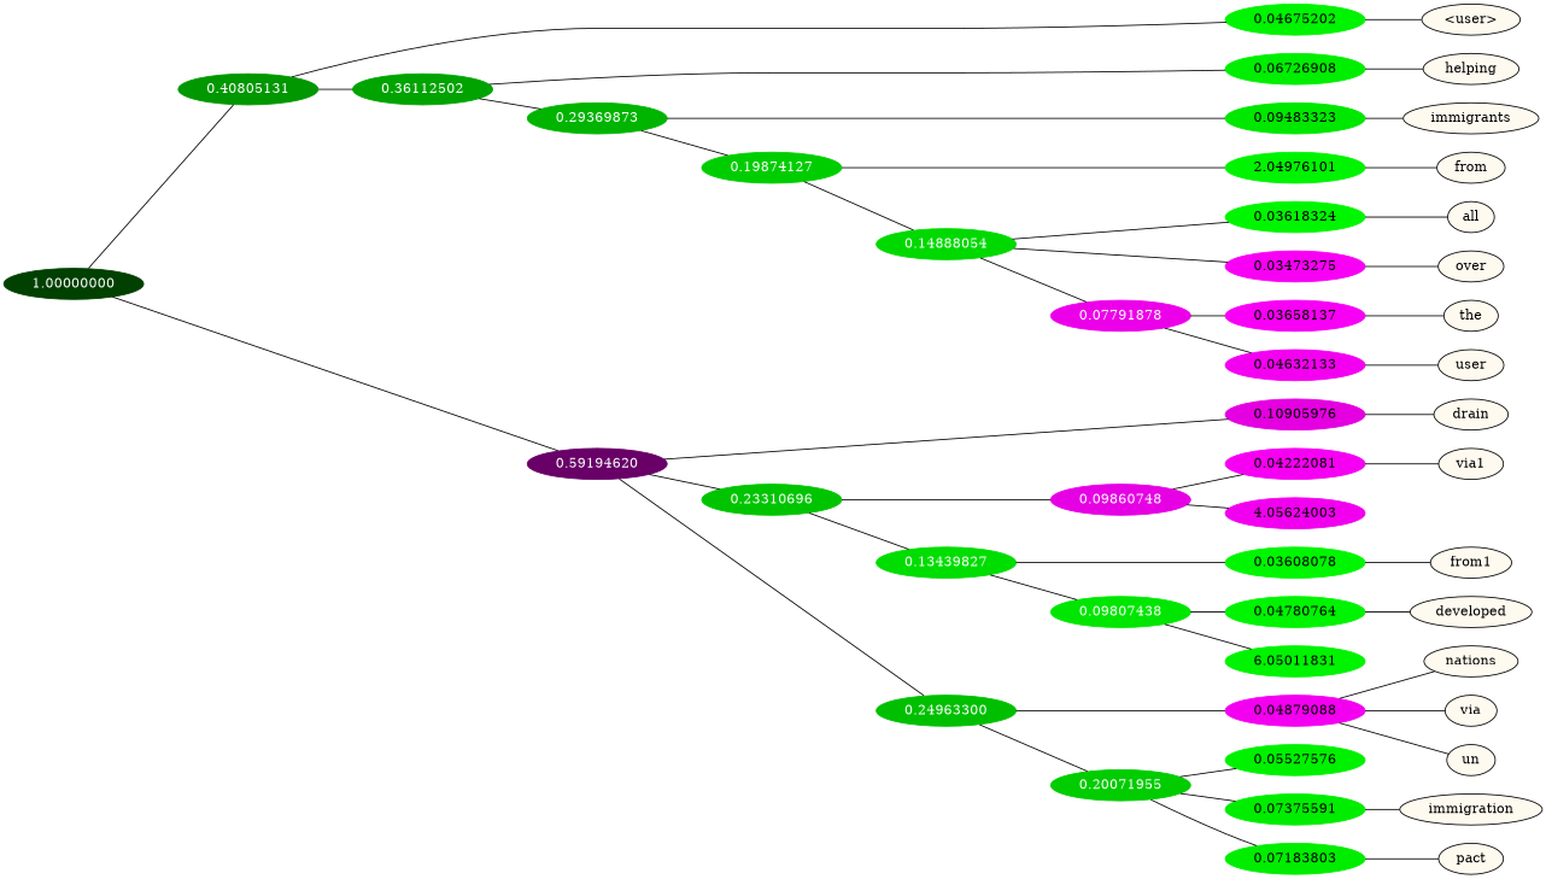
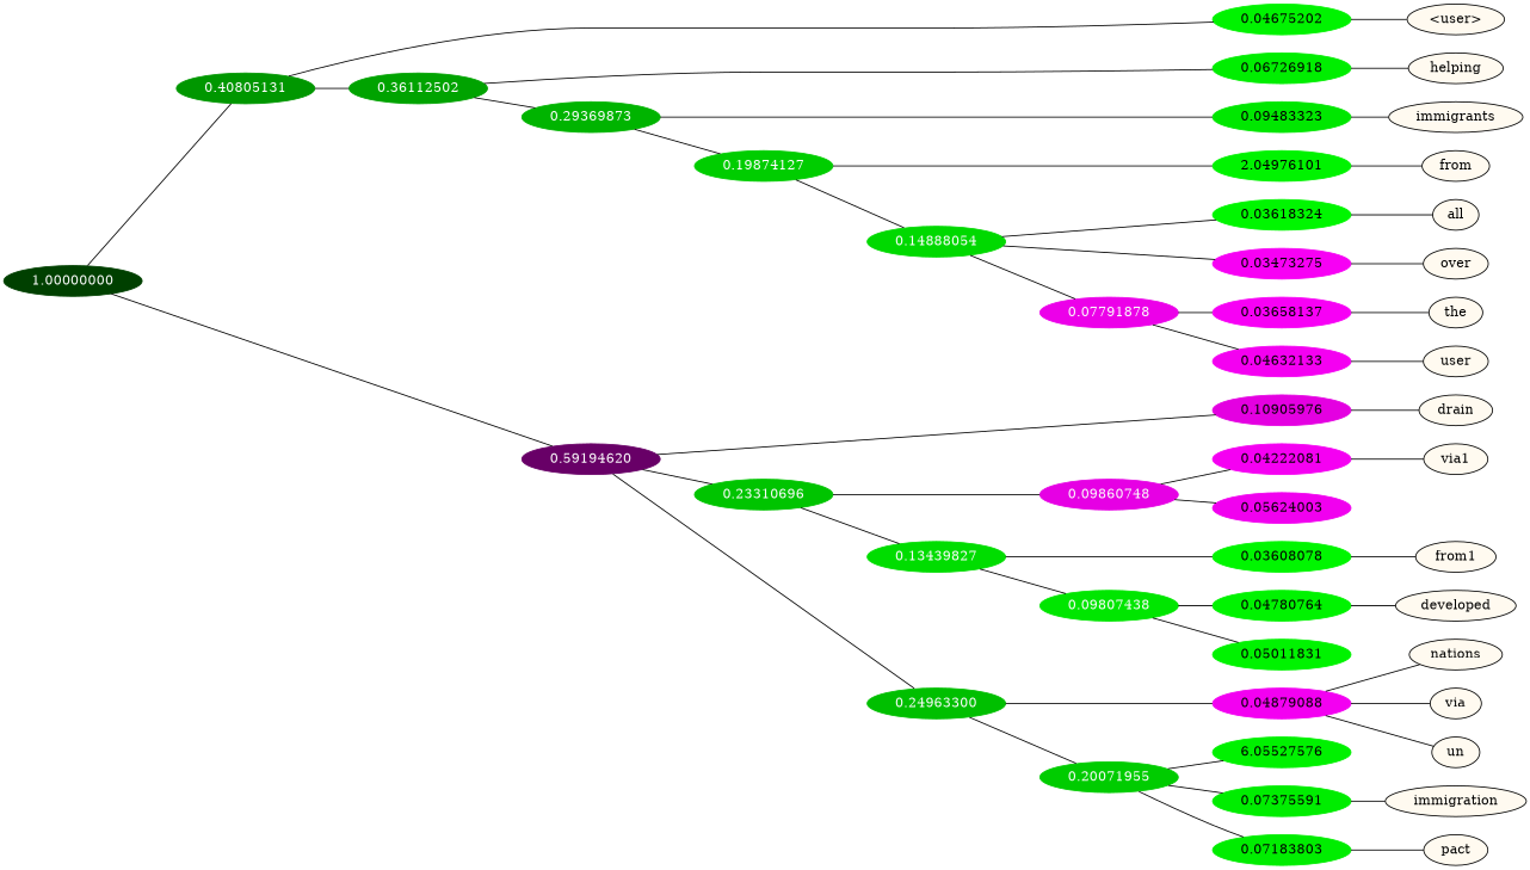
  graph {
    rankdir=LR
    node [color=black format=png nodesep=0.001 ordering=out overlap_scaling=0.01 ranksep=0.001 style=filled fontcolor=black]
    n1 [fillcolor=floralwhite height=0.15 label="\<user\>" style="filled,solid" width=0.15 fontcolor=""]
    n2 [fillcolor=floralwhite height=0.15 label=helping style="filled,solid" width=0.15 fontcolor=""]
    n3 [fillcolor=floralwhite height=0.15 label=immigrants style="filled,solid" width=0.15 fontcolor=""]
    n4 [fillcolor=floralwhite height=0.15 label=from style="filled,solid" width=0.15 fontcolor=""]
    n5 [fillcolor=floralwhite height=0.15 label=all style="filled,solid" width=0.15 fontcolor=""]
    n6 [fillcolor=floralwhite height=0.15 label=over style="filled,solid" width=0.15 fontcolor=""]
    n7 [fillcolor=floralwhite height=0.15 label=the style="filled,solid" width=0.15 fontcolor=""]
    n8 [fillcolor=floralwhite height=0.15 label=user style="filled,solid" width=0.15 fontcolor=""]
    n9 [fillcolor=floralwhite height=0.15 label=drain style="filled,solid" width=0.15 fontcolor=""]
    n10 [fillcolor=floralwhite height=0.15 label=via1 style="filled,solid" width=0.15 fontcolor=""]
    n11 [fillcolor=floralwhite height=0.15 label=from1 style="filled,solid" width=0.15 fontcolor=""]
    n12 [fillcolor=floralwhite height=0.15 label=developed style="filled,solid" width=0.15 fontcolor=""]
    n13 [fillcolor=floralwhite height=0.15 label=nations style="filled,solid" width=0.15 fontcolor=""]
    n14 [fillcolor=floralwhite height=0.15 label=via style="filled,solid" width=0.15 fontcolor=""]
    n15 [fillcolor=floralwhite height=0.15 label=un style="filled,solid" width=0.15 fontcolor=""]
    n16 [fillcolor=floralwhite height=0.15 label=immigration style="filled,solid" width=0.15 fontcolor=""]
    n17 [fillcolor=floralwhite height=0.15 label=pact style="filled,solid" width=0.15 fontcolor=""]
    n18 [color="0.334 1.000 0.953" height=0.15 label=0.04675202 width=0.15]
-   n19 [color="0.334 1.000 0.933" height=0.15 label=0.06726908 width=0.15]
+   n19 [color="0.334 1.000 0.933" height=0.15 label=0.06726918 width=0.15]
    n20 [color="0.334 1.000 0.905" height=0.15 label=0.09483323 width=0.15]
    n21 [color="0.334 1.000 0.950" height=0.15 label=2.04976101 width=0.15]
    n22 [color="0.334 1.000 0.964" height=0.15 label=0.03618324 width=0.15]
    n23 [color="0.835 1.000 0.965" height=0.15 label=0.03473275 width=0.15]
    n24 [color="0.835 1.000 0.968" height=0.15 label=0.03658137 width=0.15]
    n25 [color="0.835 1.000 0.954" height=0.15 label=0.04632133 width=0.15]
    n26 [color="0.835 1.000 0.891" height=0.15 label=0.10905976 width=0.15]
    n27 [color="0.835 1.000 0.958" height=0.15 label=0.04222081 width=0.15]
-   n28 [color="0.835 1.000 0.944" height=0.15 label=4.05624003 width=0.15]
+   n28 [color="0.835 1.000 0.944" height=0.15 label=0.05624003 width=0.15]
    n29 [color="0.334 1.000 0.964" height=0.15 label=0.03608078 width=0.15]
    n30 [color="0.334 1.000 0.952" height=0.15 label=0.04780764 width=0.15]
-   n31 [color="0.334 1.000 0.950" height=0.15 label=6.05011831 width=0.15]
+   n31 [color="0.334 1.000 0.950" height=0.15 label=0.05011831 width=0.15]
    n32 [color="0.835 1.000 0.951" height=0.15 label=0.04879088 width=0.15]
-   n33 [color="0.334 1.000 0.945" height=0.15 label=0.05527576 width=0.15]
+   n33 [color="0.334 1.000 0.945" height=0.15 label=6.05527576 width=0.15]
    n34 [color="0.334 1.000 0.926" height=0.15 label=0.07375591 width=0.15]
    n35 [color="0.334 1.000 0.928" height=0.15 label=0.07183803 width=0.15]
    n36 [color="0.334 1.000 0.250" fontcolor=grey99 height=0.15 label=1.00000000 width=0.15]
    n37 [color="0.334 1.000 0.592" fontcolor=grey99 height=0.15 label=0.40805131 width=0.15]
    n38 [color="0.835 1.000 0.408" fontcolor=grey99 height=0.15 label=0.59194620 width=0.15]
    n39 [color="0.334 1.000 0.639" fontcolor=grey99 height=0.15 label=0.36112502 width=0.15]
    n40 [color="0.334 1.000 0.767" fontcolor=grey99 height=0.15 label=0.23310696 width=0.15]
    n41 [color="0.334 1.000 0.750" fontcolor=grey99 height=0.15 label=0.24963300 width=0.15]
    n42 [color="0.334 1.000 0.706" fontcolor=grey99 height=0.15 label=0.29369873 width=0.15]
    n43 [color="0.835 1.000 0.901" fontcolor=grey99 height=0.15 label=0.09860748 width=0.15]
    n44 [color="0.334 1.000 0.866" fontcolor=grey99 height=0.15 label=0.13439827 width=0.15]
    n45 [color="0.334 1.000 0.799" fontcolor=grey99 height=0.15 label=0.20071955 width=0.15]
    n46 [color="0.334 1.000 0.801" fontcolor=grey99 height=0.15 label=0.19874127 width=0.15]
    n47 [color="0.334 1.000 0.902" fontcolor=grey99 height=0.15 label=0.09807438 width=0.15]
    n48 [color="0.334 1.000 0.851" fontcolor=grey99 height=0.15 label=0.14888054 width=0.15]
    n49 [color="0.835 1.000 0.922" fontcolor=grey99 height=0.15 label=0.07791878 width=0.15]
    subgraph sub_1 {
      rank=same
      n1
      n2
      n3
      n4
      n5
      n6
      n7
      n8
      n9
      n10
      n11
      n12
      n13
      n14
      n15
      n16
      n17
    }
    subgraph sub_2 {
      rank=same
      n18
      n19
      n20
      n21
      n22
      n23
      n24
      n25
      n26
      n27
      n28
      n29
      n30
      n31
      n32
      n33
      n34
      n35
    }
    n18 -- n1
    n19 -- n2
    n20 -- n3
    n21 -- n4
    n22 -- n5
    n23 -- n6
    n24 -- n7
    n25 -- n8
    n26 -- n9
    n27 -- n10
    n29 -- n11
    n30 -- n12
    n32 -- n13
    n32 -- n14
    n32 -- n15
    n34 -- n16
    n35 -- n17
    n36 -- n37
    n36 -- n38
    n37 -- n18
    n37 -- n39
    n38 -- n26
    n38 -- n40
    n38 -- n41
    n39 -- n19
    n39 -- n42
    n40 -- n43
    n40 -- n44
    n41 -- n32
    n41 -- n45
    n42 -- n20
    n42 -- n46
    n43 -- n27
    n43 -- n28
    n44 -- n29
    n44 -- n47
    n45 -- n33
    n45 -- n34
    n45 -- n35
    n46 -- n21
    n46 -- n48
    n47 -- n30
    n47 -- n31
    n48 -- n22
    n48 -- n23
    n48 -- n49
    n49 -- n24
    n49 -- n25
  }
